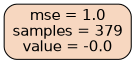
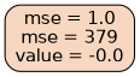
  digraph {
-   n1 [color=black fillcolor="#e5813950" fontname=helvetica label=<mse = 1.0<br/>samples = 379<br/>value = -0.0> shape=box style="filled, rounded"]
+   n1 [color=black fillcolor="#e5813950" fontname=helvetica label=<mse = 1.0<br/>mse = 379<br/>value = -0.0> shape=box style="filled, rounded"]
  }
